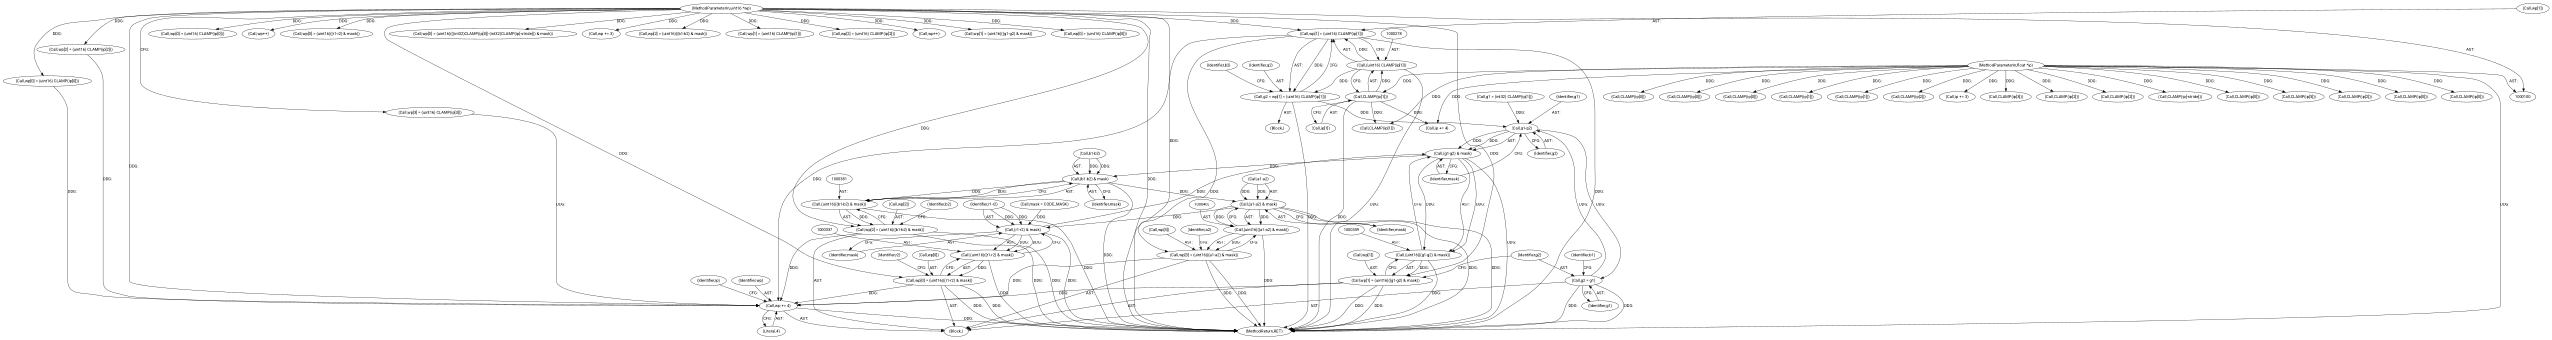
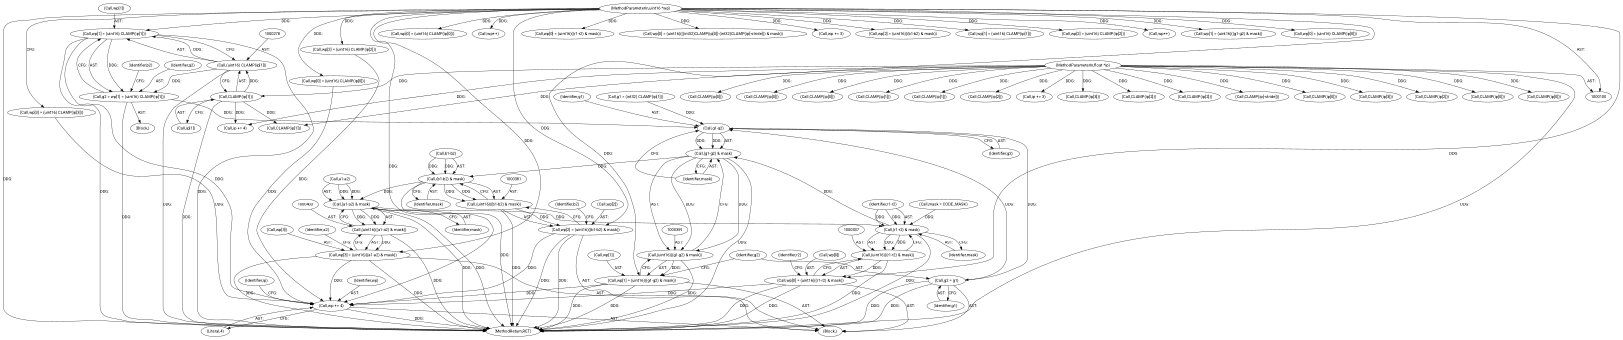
  digraph {
    fontname=Roboto
    node [fontname=Roboto]
    edge [fontname=Roboto]
    n1 [label="(Call,wp[1] = (uint16) CLAMP(ip[1]))"]
    n2 [label="(Call,(uint16) CLAMP(ip[1]))"]
    n3 [label="(Call,g2 = wp[1] = (uint16) CLAMP(ip[1]))"]
    n4 [label="(Call,wp += 4)"]
    n5 [label="(MethodReturn,RET)"]
    n6 [label="(Call,CLAMP(ip[1]))"]
    n7 [label="(Call,g1-g2)"]
    n8 [label="(Block,)"]
    n9 [label="(Block,)"]
    n10 [label="(Literal,4)"]
    n11 [label="(MethodParameterIn,uint16 *wp)"]
    n12 [label="(Call,wp[1] = (uint16)((g1-g2) & mask))"]
    n13 [label="(Call,wp[2] = (uint16)((b1-b2) & mask))"]
    n14 [label="(Call,wp[0] = (uint16)((r1-r2) & mask))"]
    n15 [label="(Call,wp[3] = (uint16)((a1-a2) & mask))"]
    n16 [label="(Call,wp[0] = (uint16) CLAMP(ip[0]))"]
    n17 [label="(Call,wp++)"]
    n18 [label="(Call,wp[2] = (uint16) CLAMP(ip[2]))"]
    n19 [label="(Call,wp[0] = (uint16)((r1-r2) & mask))"]
    n20 [label="(Call,wp[0] = (uint16)(((int32)CLAMP(ip[0])-(int32)CLAMP(ip[-stride])) & mask))"]
    n21 [label="(Call,wp += 3)"]
    n22 [label="(Call,wp[0] = (uint16) CLAMP(ip[0]))"]
    n23 [label="(Call,wp[2] = (uint16)((b1-b2) & mask))"]
    n24 [label="(Call,wp[1] = (uint16) CLAMP(ip[1]))"]
    n25 [label="(Call,wp[2] = (uint16) CLAMP(ip[2]))"]
    n26 [label="(Call,wp++)"]
    n27 [label="(Call,wp[3] = (uint16) CLAMP(ip[3]))"]
    n28 [label="(Call,wp[1] = (uint16)((g1-g2) & mask))"]
    n29 [label="(Call,wp[0] = (uint16) CLAMP(ip[0]))"]
    1000100
    n31 [label="(Call,(uint16)((g1-g2) & mask))"]
    n32 [label="(Call,(uint16)((b1-b2) & mask))"]
    n33 [label="(Call,(uint16)((r1-r2) & mask))"]
    n34 [label="(Call,(uint16)((a1-a2) & mask))"]
    n35 [label="(Call,CLAMP(ip[1]))"]
    n36 [label="(Call,ip[1])"]
    n37 [label="(Call,ip += 4)"]
    n38 [label="(MethodParameterIn,float *ip)"]
    n39 [label="(Call,CLAMP(ip[0]))"]
    n40 [label="(Call,CLAMP(ip[0]))"]
    n41 [label="(Call,CLAMP(ip[0]))"]
    n42 [label="(Call,CLAMP(ip[1]))"]
    n43 [label="(Call,CLAMP(ip[1]))"]
    n44 [label="(Call,CLAMP(ip[2]))"]
    n45 [label="(Call,ip += 3)"]
    n46 [label="(Call,CLAMP(ip[3]))"]
    n47 [label="(Call,CLAMP(ip[2]))"]
    n48 [label="(Call,CLAMP(ip[2]))"]
    n49 [label="(Call,CLAMP(ip[-stride]))"]
    n50 [label="(Call,CLAMP(ip[0]))"]
    n51 [label="(Call,CLAMP(ip[3]))"]
    n52 [label="(Call,CLAMP(ip[2]))"]
    n53 [label="(Call,CLAMP(ip[0]))"]
    n54 [label="(Call,CLAMP(ip[0]))"]
    n55 [label="(Call,(g1-g2) & mask)"]
    n56 [label="(Call,g2 = g1)"]
    n57 [label="(Identifier,g2)"]
    n58 [label="(Call,(b1-b2) & mask)"]
    n59 [label="(Identifier,mask)"]
    n60 [label="(Identifier,g1)"]
    n61 [label="(Call,(a1-a2) & mask)"]
    n62 [label="(Identifier,mask)"]
    n63 [label="(Call,(r1-r2) & mask)"]
    n64 [label="(Identifier,mask)"]
    n65 [label="(Identifier,mask)"]
    n66 [label="(Identifier,ip)"]
    n67 [label="(Identifier,r1-r2)"]
    n68 [label="(Identifier,g1)"]
    n69 [label="(Identifier,wp)"]
    n70 [label="(Call,b1-b2)"]
    n71 [label="(Identifier,b2)"]
    n72 [label="(Identifier,b2)"]
    n73 [label="(Call,wp[1])"]
    n74 [label="(Call,a1-a2)"]
    n75 [label="(Call,wp[3])"]
    n76 [label="(Call,wp[2])"]
-   n77 [label="(Identifier,b1)"]
    n78 [label="(Call,g1 = (int32) CLAMP(ip[1]))"]
    n79 [label="(Identifier,a2)"]
    n80 [label="(Identifier,r2)"]
    n81 [label="(Call,mask = CODE_MASK)"]
    n82 [label="(Identifier,g2)"]
    n83 [label="(Call,wp[1])"]
    n84 [label="(Call,wp[0])"]
    n85 [label="(Identifier,g2)"]
    1000278
    1000359
    1000381
    1000337
    1000403
    n1 -> n2 [label="CFG: "]
    n1 -> n3 [label="AST: "]
    n1 -> n3 [label="DDG: "]
    n1 -> n4 [label="DDG: "]
    n1 -> n5 [label="DDG: "]
    n1 -> n5 [label="DDG: "]
    n2 -> n1 [label="AST: "]
    n2 -> n1 [label="DDG: "]
    n2 -> n3 [label="DDG: "]
    n2 -> n5 [label="DDG: "]
    n2 -> n6 [label="CFG: "]
    n3 -> n1 [label="CFG: "]
    n3 -> n5 [label="DDG: "]
    n3 -> n7 [label="DDG: "]
    n3 -> n8 [label="AST: "]
    n4 -> n5 [label="DDG: "]
    n4 -> n9 [label="AST: "]
    n4 -> n10 [label="CFG: "]
    n6 -> n2 [label="AST: "]
    n6 -> n2 [label="DDG: "]
    n6 -> n5 [label="DDG: "]
    n6 -> n35 [label="DDG: "]
    n6 -> n36 [label="CFG: "]
    n6 -> n37 [label="DDG: "]
    n7 -> n55 [label="AST: "]
    n7 -> n55 [label="DDG: "]
    n7 -> n55 [label="DDG: "]
    n7 -> n56 [label="DDG: "]
    n7 -> n57 [label="CFG: "]
    n10 -> n4 [label="AST: "]
    n11 -> n1 [label="DDG: "]
    n11 -> n4 [label="DDG: "]
    n11 -> n5 [label="DDG: "]
    n11 -> n12 [label="DDG: "]
    n11 -> n13 [label="DDG: "]
    n11 -> n14 [label="DDG: "]
    n11 -> n15 [label="DDG: "]
    n11 -> n16 [label="DDG: "]
    n11 -> n17 [label="DDG: "]
    n11 -> n18 [label="DDG: "]
    n11 -> n19 [label="DDG: "]
    n11 -> n20 [label="DDG: "]
    n11 -> n21 [label="DDG: "]
    n11 -> n22 [label="DDG: "]
    n11 -> n23 [label="DDG: "]
    n11 -> n24 [label="DDG: "]
    n11 -> n25 [label="DDG: "]
    n11 -> n26 [label="DDG: "]
    n11 -> n27 [label="CFG: "]
    n11 -> n28 [label="DDG: "]
    n11 -> n29 [label="DDG: "]
    n11 -> 1000100 [label="AST: "]
    n12 -> n4 [label="DDG: "]
    n12 -> n5 [label="DDG: "]
    n12 -> n5 [label="DDG: "]
    n12 -> n9 [label="AST: "]
    n12 -> n31 [label="CFG: "]
    n13 -> n4 [label="DDG: "]
    n13 -> n5 [label="DDG: "]
    n13 -> n5 [label="DDG: "]
    n13 -> n9 [label="AST: "]
    n13 -> n32 [label="CFG: "]
    n14 -> n4 [label="DDG: "]
    n14 -> n5 [label="DDG: "]
    n14 -> n5 [label="DDG: "]
    n14 -> n9 [label="AST: "]
    n14 -> n33 [label="CFG: "]
    n15 -> n4 [label="DDG: "]
    n15 -> n5 [label="DDG: "]
    n15 -> n5 [label="DDG: "]
    n15 -> n9 [label="AST: "]
    n15 -> n34 [label="CFG: "]
    n18 -> n4 [label="DDG: "]
    n22 -> n4 [label="DDG: "]
    n27 -> n4 [label="DDG: "]
    n31 -> n5 [label="DDG: "]
    n31 -> n12 [label="AST: "]
    n31 -> n12 [label="DDG: "]
    n31 -> n55 [label="CFG: "]
    n32 -> n5 [label="DDG: "]
    n32 -> n13 [label="AST: "]
    n32 -> n13 [label="DDG: "]
    n32 -> n58 [label="CFG: "]
    n33 -> n5 [label="DDG: "]
    n33 -> n14 [label="AST: "]
    n33 -> n14 [label="DDG: "]
    n33 -> n63 [label="CFG: "]
    n34 -> n5 [label="DDG: "]
    n34 -> n15 [label="AST: "]
    n34 -> n15 [label="DDG: "]
    n34 -> n61 [label="CFG: "]
    n36 -> n6 [label="AST: "]
    n38 -> n5 [label="DDG: "]
    n38 -> n6 [label="DDG: "]
    n38 -> 1000100 [label="AST: "]
    n38 -> n35 [label="DDG: "]
    n38 -> n37 [label="DDG: "]
    n38 -> n39 [label="DDG: "]
    n38 -> n40 [label="DDG: "]
    n38 -> n41 [label="DDG: "]
    n38 -> n42 [label="DDG: "]
    n38 -> n43 [label="DDG: "]
    n38 -> n44 [label="DDG: "]
    n38 -> n45 [label="DDG: "]
    n38 -> n46 [label="DDG: "]
    n38 -> n47 [label="DDG: "]
    n38 -> n48 [label="DDG: "]
    n38 -> n49 [label="DDG: "]
    n38 -> n50 [label="DDG: "]
    n38 -> n51 [label="DDG: "]
    n38 -> n52 [label="DDG: "]
    n38 -> n53 [label="DDG: "]
    n38 -> n54 [label="DDG: "]
    n55 -> n5 [label="DDG: "]
    n55 -> n31 [label="AST: "]
    n55 -> n31 [label="DDG: "]
    n55 -> n31 [label="DDG: "]
    n55 -> n58 [label="DDG: "]
    n55 -> n59 [label="CFG: "]
    n56 -> n5 [label="DDG: "]
    n56 -> n5 [label="DDG: "]
    n56 -> n7 [label="DDG: "]
    n56 -> n9 [label="AST: "]
    n56 -> n60 [label="CFG: "]
    n57 -> n7 [label="AST: "]
    n58 -> n5 [label="DDG: "]
    n58 -> n32 [label="AST: "]
    n58 -> n32 [label="DDG: "]
    n58 -> n32 [label="DDG: "]
    n58 -> n61 [label="DDG: "]
    n58 -> n62 [label="CFG: "]
    n59 -> n7 [label="CFG: "]
    n59 -> n55 [label="AST: "]
    n60 -> n56 [label="AST: "]
    n61 -> n5 [label="DDG: "]
    n61 -> n5 [label="DDG: "]
    n61 -> n34 [label="AST: "]
    n61 -> n34 [label="DDG: "]
    n61 -> n34 [label="DDG: "]
    n61 -> n63 [label="DDG: "]
    n61 -> n64 [label="CFG: "]
    n62 -> n58 [label="AST: "]
    n63 -> n5 [label="DDG: "]
    n63 -> n33 [label="AST: "]
    n63 -> n33 [label="DDG: "]
    n63 -> n33 [label="DDG: "]
    n63 -> n55 [label="DDG: "]
    n63 -> n65 [label="CFG: "]
    n64 -> n61 [label="AST: "]
    n65 -> n63 [label="AST: "]
    n66 -> n4 [label="CFG: "]
    n67 -> n63 [label="AST: "]
    n67 -> n63 [label="DDG: "]
    n67 -> n63 [label="DDG: "]
    n68 -> n7 [label="AST: "]
    n69 -> n4 [label="AST: "]
    n70 -> n58 [label="AST: "]
    n70 -> n58 [label="DDG: "]
    n70 -> n58 [label="DDG: "]
    n71 -> n13 [label="CFG: "]
    n72 -> n3 [label="CFG: "]
    n73 -> n1 [label="AST: "]
    n74 -> n61 [label="AST: "]
    n74 -> n61 [label="DDG: "]
    n74 -> n61 [label="DDG: "]
    n75 -> n15 [label="AST: "]
    n76 -> n13 [label="AST: "]
-   n77 -> n56 [label="CFG: "]
    n78 -> n7 [label="DDG: "]
    n79 -> n15 [label="CFG: "]
    n80 -> n14 [label="CFG: "]
    n81 -> n63 [label="DDG: "]
    n82 -> n3 [label="AST: "]
    n83 -> n12 [label="AST: "]
    n84 -> n14 [label="AST: "]
    n85 -> n12 [label="CFG: "]
    n85 -> n56 [label="AST: "]
    1000278 -> n2 [label="AST: "]
    1000359 -> n31 [label="AST: "]
    1000381 -> n32 [label="AST: "]
    1000337 -> n33 [label="AST: "]
    1000403 -> n34 [label="AST: "]
  }
